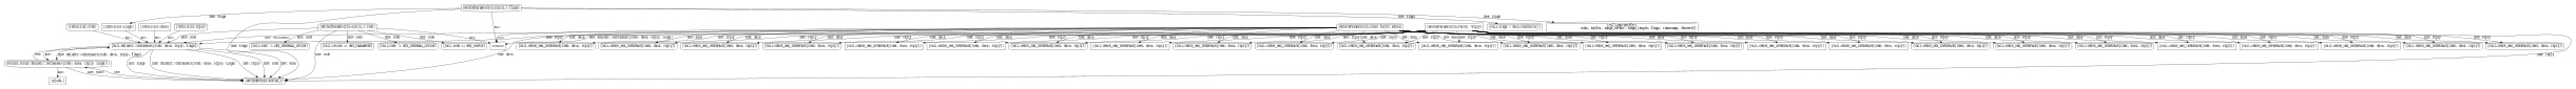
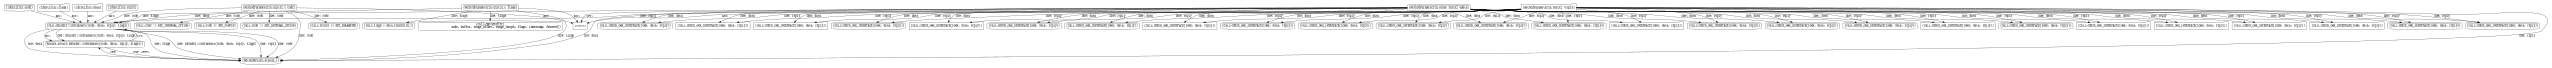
  digraph {
    fontname="Courier Prime"
    node [fontname="Courier Prime" shape=cylinder]
    edge [fontname="Courier Prime"]
    n1 [label="(Call,BBinder::onTransact(code, data, reply, flags))"]
    n2 [label="(Return,return BBinder::onTransact(code, data, reply, flags);)"]
    n3 [label="(MethodReturn,status_t)"]
-   n4 [label="(Block,)" shape=folder]
    n5 [label="(Identifier,flags)" shape=folder]
    n6 [label="(MethodParameterIn,uint32_t code)"]
    n7 [label="(Call,return == GET_PARAMETER)"]
    n8 [label="(Call,code != SET_INTERNAL_OPTION)"]
    n9 [label="(Call,code == GET_CONFIG)"]
    n10 [label="(Call,code != SET_INTERNAL_OPTION)"]
    1000109 [shape=folder]
    n12 [label="(MethodParameterIn,const Parcel &data)"]
    n13 [label="(Call,CHECK_OMX_INTERFACE(IOMX, data, reply))"]
    n14 [label="(Call,CHECK_OMX_INTERFACE(IOMX, data, reply))" shape=folder]
    n15 [label="(Call,CHECK_OMX_INTERFACE(IOMX, data, reply))" shape=folder]
    n16 [label="(Call,CHECK_OMX_INTERFACE(IOMX, data, reply))"]
    n17 [label="(Call,CHECK_OMX_INTERFACE(IOMX, data, reply))"]
    n18 [label="(Call,CHECK_OMX_INTERFACE(IOMX, data, reply))"]
    n19 [label="(Call,CHECK_OMX_INTERFACE(IOMX, data, reply))" shape=folder]
    n20 [label="(Call,CHECK_OMX_INTERFACE(IOMX, data, reply))" shape=folder]
    n21 [label="(Call,CHECK_OMX_INTERFACE(IOMX, data, reply))"]
    n22 [label="(Call,CHECK_OMX_INTERFACE(IOMX, data, reply))" shape=folder]
    n23 [label="(Call,CHECK_OMX_INTERFACE(IOMX, data, reply))"]
    n24 [label="(Call,CHECK_OMX_INTERFACE(IOMX, data, reply))"]
    n25 [label="(Call,CHECK_OMX_INTERFACE(IOMX, data, reply))"]
    n26 [label="(Call,CHECK_OMX_INTERFACE(IOMX, data, reply))" shape=folder]
    n27 [label="(Call,CHECK_OMX_INTERFACE(IOMX, data, reply))"]
    n28 [label="(Call,CHECK_OMX_INTERFACE(IOMX, data, reply))"]
    n29 [label="(Call,CHECK_OMX_INTERFACE(IOMX, data, reply))" shape=folder]
    n30 [label="(Call,CHECK_OMX_INTERFACE(IOMX, data, reply))" shape=folder]
    n31 [label="(Call,CHECK_OMX_INTERFACE(IOMX, data, reply))" shape=folder]
    n32 [label="(Call,CHECK_OMX_INTERFACE(IOMX, data, reply))"]
    n33 [label="(Call,CHECK_OMX_INTERFACE(IOMX, data, reply))"]
    n34 [label="(Call,CHECK_OMX_INTERFACE(IOMX, data, reply))" shape=folder]
    n35 [label="(Call,CHECK_OMX_INTERFACE(IOMX, data, reply))"]
    n36 [label="(Call,CHECK_OMX_INTERFACE(IOMX, data, reply))"]
    n37 [label="(Call,CHECK_OMX_INTERFACE(IOMX, data, reply))"]
    n38 [label="(MethodParameterIn,Parcel *reply)" shape=folder]
    n39 [label="(MethodParameterIn,uint32_t flags)"]
    n40 [label="(Call,flags = data.readInt32())"]
    n41 [label="(Call,emptyBuffer(\n                    node, buffer, range_offset, range_length, flags, timestamp, fenceFd))"]
    n42 [label="(Identifier,data)" shape=folder]
    n43 [label="(Identifier,reply)"]
    n44 [label="(Identifier,code)"]
    n1 -> n2 [label="AST: "]
    n1 -> n2 [label="DDG: BBinder::onTransact(code, data, reply, flags)"]
    n1 -> n3 [label="DDG: flags"]
    n1 -> n3 [label="DDG: BBinder::onTransact(code, data, reply, flags)"]
    n1 -> n3 [label="DDG: reply"]
    n1 -> n3 [label="DDG: code"]
    n1 -> n3 [label="DDG: data"]
    n2 -> n1 [label="CFG: "]
    n2 -> n3 [label="DDG: <RET>"]
-   n2 -> n4 [label="AST: "]
    n3 -> n2 [label="CFG: "]
    n5 -> n1 [label="AST: "]
    n6 -> n1 [label="DDG: code"]
    n6 -> n3 [label="DDG: code"]
    n6 -> n7 [label="DDG: code"]
    n6 -> n8 [label="DDG: code"]
    n6 -> n9 [label="DDG: code"]
    n6 -> n10 [label="DDG: code"]
    n6 -> 1000109 [label="AST: "]
-   n12 -> n1 [label="DDG: onTransact"]
+   n12 -> n1 [label="DDG: data"]
    n12 -> n3 [label="DDG: data"]
    n12 -> 1000109 [label="CFG: "]
    n12 -> n13 [label="DDG: data"]
    n12 -> n14 [label="DDG: data"]
    n12 -> n15 [label="DDG: data"]
    n12 -> n16 [label="DDG: data"]
    n12 -> n17 [label="DDG: data"]
    n12 -> n18 [label="DDG: data"]
    n12 -> n19 [label="DDG: data"]
    n12 -> n20 [label="DDG: data"]
    n12 -> n21 [label="DDG: data"]
    n12 -> n22 [label="DDG: data"]
    n12 -> n23 [label="DDG: data"]
    n12 -> n24 [label="DDG: data"]
    n12 -> n25 [label="DDG: data"]
    n12 -> n26 [label="DDG: data"]
    n12 -> n27 [label="DDG: data"]
    n12 -> n28 [label="DDG: data"]
    n12 -> n29 [label="DDG: data"]
    n12 -> n30 [label="DDG: data"]
    n12 -> n31 [label="DDG: data"]
    n12 -> n32 [label="DDG: data"]
    n12 -> n33 [label="DDG: data"]
    n12 -> n34 [label="DDG: data"]
    n12 -> n35 [label="DDG: data"]
    n12 -> n36 [label="DDG: data"]
    n12 -> n37 [label="DDG: data"]
    n38 -> n1 [label="DDG: reply"]
    n38 -> n3 [label="DDG: reply"]
-   n38 -> 1000109 [label="DDG: BBinder::onTransact(code, data, reply, flags)"]
+   n38 -> 1000109 [label="AST: "]
    n38 -> n13 [label="DDG: reply"]
    n38 -> n14 [label="DDG: reply"]
    n38 -> n15 [label="DDG: reply"]
    n38 -> n16 [label="DDG: reply"]
    n38 -> n17 [label="DDG: reply"]
    n38 -> n18 [label="DDG: reply"]
    n38 -> n19 [label="DDG: reply"]
    n38 -> n20 [label="DDG: reply"]
    n38 -> n21 [label="DDG: reply"]
    n38 -> n22 [label="DDG: reply"]
    n38 -> n23 [label="DDG: reply"]
    n38 -> n24 [label="DDG: reply"]
    n38 -> n25 [label="DDG: reply"]
    n38 -> n26 [label="DDG: reply"]
    n38 -> n27 [label="DDG: reply"]
    n38 -> n28 [label="DDG: reply"]
    n38 -> n29 [label="DDG: reply"]
    n38 -> n30 [label="DDG: reply"]
    n38 -> n31 [label="DDG: reply"]
    n38 -> n32 [label="DDG: reply"]
    n38 -> n33 [label="DDG: reply"]
    n38 -> n34 [label="DDG: reply"]
    n38 -> n35 [label="DDG: reply"]
    n38 -> n36 [label="DDG: reply"]
    n38 -> n37 [label="DDG: reply"]
-   n39 -> n5 [label="DDG: flags"]
+   n39 -> n1 [label="DDG: flags"]
    n39 -> n3 [label="DDG: flags"]
    n39 -> 1000109 [label="AST: "]
    n39 -> n40 [label="DDG: flags"]
    n39 -> n41 [label="DDG: flags"]
    n42 -> n1 [label="AST: "]
    n43 -> n1 [label="AST: "]
    n44 -> n1 [label="AST: "]
  }
